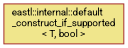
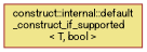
  digraph {
    rankdir=LR
    fontname=Roboto
-   n1 [color=brown fillcolor=khaki fontname=Roboto fontsize=10 height=0.2 label="eastl::internal::default\l_construct_if_supported\l\< T, bool \>" shape=box style=filled width=0.4]
+   n1 [color=brown fillcolor=khaki fontname=Roboto fontsize=10 height=0.2 label="construct::internal::default\l_construct_if_supported\l\< T, bool \>" shape=box style=filled width=0.4]
  }
